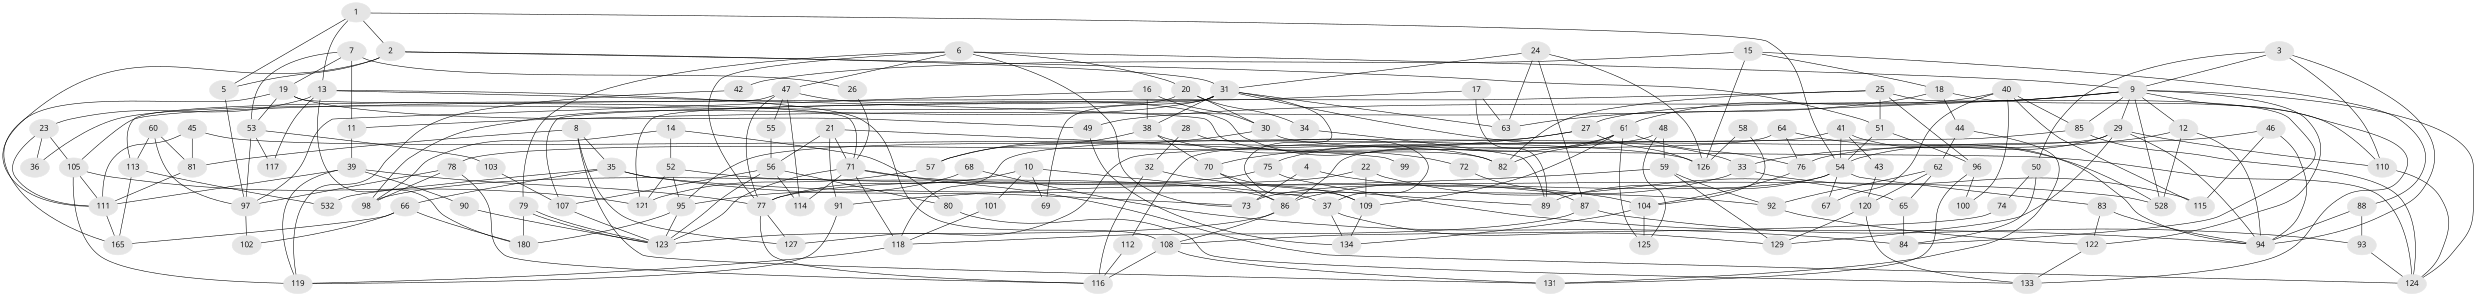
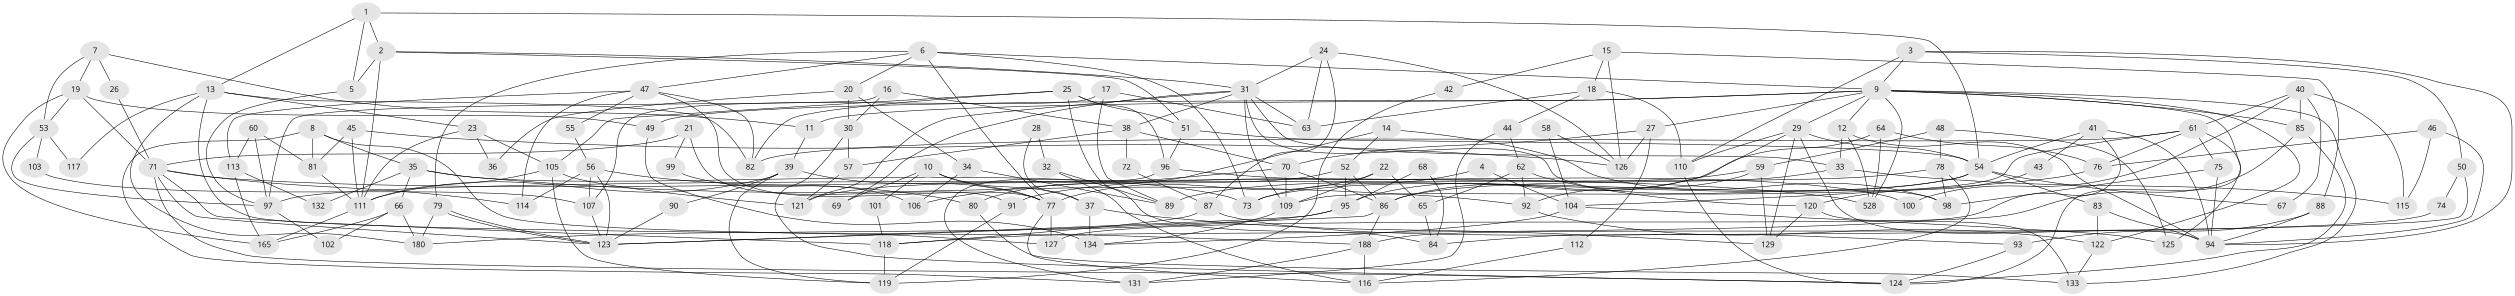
  graph {
    fontname="Open Sans"
    node [color=gray90 fontname="Open Sans" style=filled]
    edge [fontname="Open Sans"]
    1
    2
    5
    13
    54
    31
    51
    111
    97
    23
    82
-   108
+   108 [label=188]
    117
    n14 [label=180]
    73
    89
    67
    83
    69
    33
    98
    38
    63
    109
    121
    96
    n27 [label=165]
    3
    9
    50
    94
    110
    11
    12
    27
    29
    49
    85
    122
    124
    n41 [label=528]
    133
    84
    74
    4
    104
    134
    125
    102
    6
    20
    47
    77
    79
    30
    34
    36
    55
    113
    114
    127
    116
    123
    7
    19
    26
    53
    39
    71
    103
    8
    35
    81
    131
    66
    92
-   132 [label=532]
+   132
    126
    70
    112
    86
    129
    10
    37
    101
    118
    90
    119
    115
    105
    14
    52
    80
    95
    15
    18
    42
    88
    44
    93
    16
    57
    72
    17
    107
    62
+   106
    21
    56
    91
    99
    22
    65
    24
    87
    25
    100
    28
    32
    40
    61
    76
    75
    41
    43
    120
    45
    46
    48
    59
    78
    58
    60
    64
    68
    1 -- 2
    1 -- 5
    1 -- 13
    1 -- 54
    2 -- 5
    2 -- 31
    2 -- 51
    2 -- 111
    5 -- 97
    13 -- 23
    13 -- 82
    13 -- 108
    13 -- 117
    13 -- n14
    54 -- 73
    54 -- 89
    54 -- 67
    54 -- 83
    31 -- 69
    31 -- 33
    31 -- 98
    31 -- 38
    31 -- 63
    31 -- 109
    31 -- 121
    51 -- 54
    51 -- 96
    111 -- n27
    97 -- 102
    23 -- 111
    23 -- 36
    23 -- 105
    108 -- 116
    108 -- 131
    83 -- 94
    83 -- 122
    33 -- 86
    33 -- 115
    38 -- 70
    38 -- 57
    38 -- 72
    109 -- 134
    96 -- 131
    96 -- 100
    3 -- 9
    3 -- 50
    3 -- 94
    3 -- 110
    9 -- 11
    9 -- 12
    9 -- 27
    9 -- 29
    9 -- 49
    9 -- 85
    9 -- 122
    9 -- 124
    9 -- n41
    9 -- 133
    50 -- 84
    50 -- 74
    110 -- 124
    11 -- 39
    12 -- 33
    12 -- 94
    12 -- n41
    27 -- 126
    27 -- 70
    27 -- 112
    29 -- 54
    29 -- 94
    29 -- 110
    29 -- 86
    29 -- 129
    49 -- 134
    85 -- 124
    85 -- 127
    122 -- 133
    74 -- 108
    4 -- 73
    4 -- 104
    104 -- 134
    104 -- 125
    6 -- 73
    6 -- 9
    6 -- 20
    6 -- 47
    6 -- 77
    6 -- 79
    20 -- 30
    20 -- 34
    20 -- 36
    47 -- 82
    47 -- 77
    47 -- 55
    47 -- 113
    47 -- 114
    77 -- 127
    77 -- 116
    79 -- n14
    79 -- 123
    79 -- 123
    30 -- 124
    30 -- 57
    34 -- 89
+   34 -- 106
    55 -- 56
    113 -- n27
    113 -- 132
    7 -- 11
    7 -- 19
    7 -- 26
    7 -- 53
    19 -- n27
    19 -- 49
    19 -- 53
    19 -- 71
    26 -- 71
    53 -- 97
    53 -- 117
    53 -- 103
    39 -- 111
    39 -- 77
    39 -- 90
    39 -- 119
    71 -- 124
    71 -- n41
    71 -- 114
    71 -- 123
    71 -- 118
    103 -- 107
    8 -- 127
    8 -- 35
    8 -- 81
    8 -- 131
    35 -- 73
    35 -- 66
    35 -- 92
    35 -- 132
    81 -- 111
    66 -- n14
    66 -- n27
    66 -- 102
    92 -- 122
    70 -- 109
    70 -- 86
+   70 -- 106
    112 -- 116
    86 -- 108
    86 -- 123
    10 -- 69
    10 -- 77
    10 -- 37
    10 -- 101
    37 -- 134
    37 -- 129
    101 -- 118
    118 -- 119
    90 -- 123
    105 -- 111
    105 -- 121
    105 -- 119
    14 -- 98
    14 -- 52
    14 -- 80
    52 -- 121
    52 -- 86
    52 -- 95
    80 -- 133
    95 -- n14
    95 -- 123
    15 -- 126
    15 -- 18
    15 -- 42
    15 -- 88
    18 -- 63
    18 -- 110
    18 -- 44
    42 -- 119
    88 -- 94
    88 -- 93
    44 -- 131
    44 -- 62
    93 -- 124
    16 -- 97
    16 -- 38
    16 -- 30
    57 -- 121
    72 -- 87
    17 -- 89
    17 -- 63
    17 -- 107
    107 -- 123
    62 -- 92
    62 -- 65
    62 -- 120
    21 -- 71
-   21 -- 56
    21 -- 91
    21 -- 99
    56 -- 114
    56 -- 123
    56 -- 80
    56 -- 107
    91 -- 119
+   99 -- 106
    22 -- 109
    22 -- 77
    22 -- 65
    65 -- 84
    24 -- 31
    24 -- 63
    24 -- 126
    24 -- 87
    87 -- 118
    87 -- 93
    25 -- 51
    25 -- 82
    25 -- 96
    25 -- 84
    25 -- 105
    28 -- 37
    28 -- 32
    32 -- 89
    32 -- 116
    40 -- 67
    40 -- 85
    40 -- 115
    40 -- 100
    40 -- 61
    61 -- 82
    61 -- 109
    61 -- 125
    61 -- 76
    61 -- 75
    76 -- 104
    75 -- 98
    75 -- 94
    41 -- 54
    41 -- 94
    41 -- 118
    41 -- 43
    43 -- 120
    120 -- 133
    120 -- 129
    45 -- 111
    45 -- 81
    45 -- 126
    46 -- 94
    46 -- 115
    46 -- 76
    48 -- 125
    48 -- 59
    48 -- 78
    59 -- 92
    59 -- 129
    59 -- 91
    78 -- 97
    78 -- 98
    78 -- 116
    58 -- 104
    58 -- 126
    60 -- 97
    60 -- 113
    60 -- 81
    64 -- n41
    64 -- 95
    64 -- 76
    68 -- 84
    68 -- 95
  }
